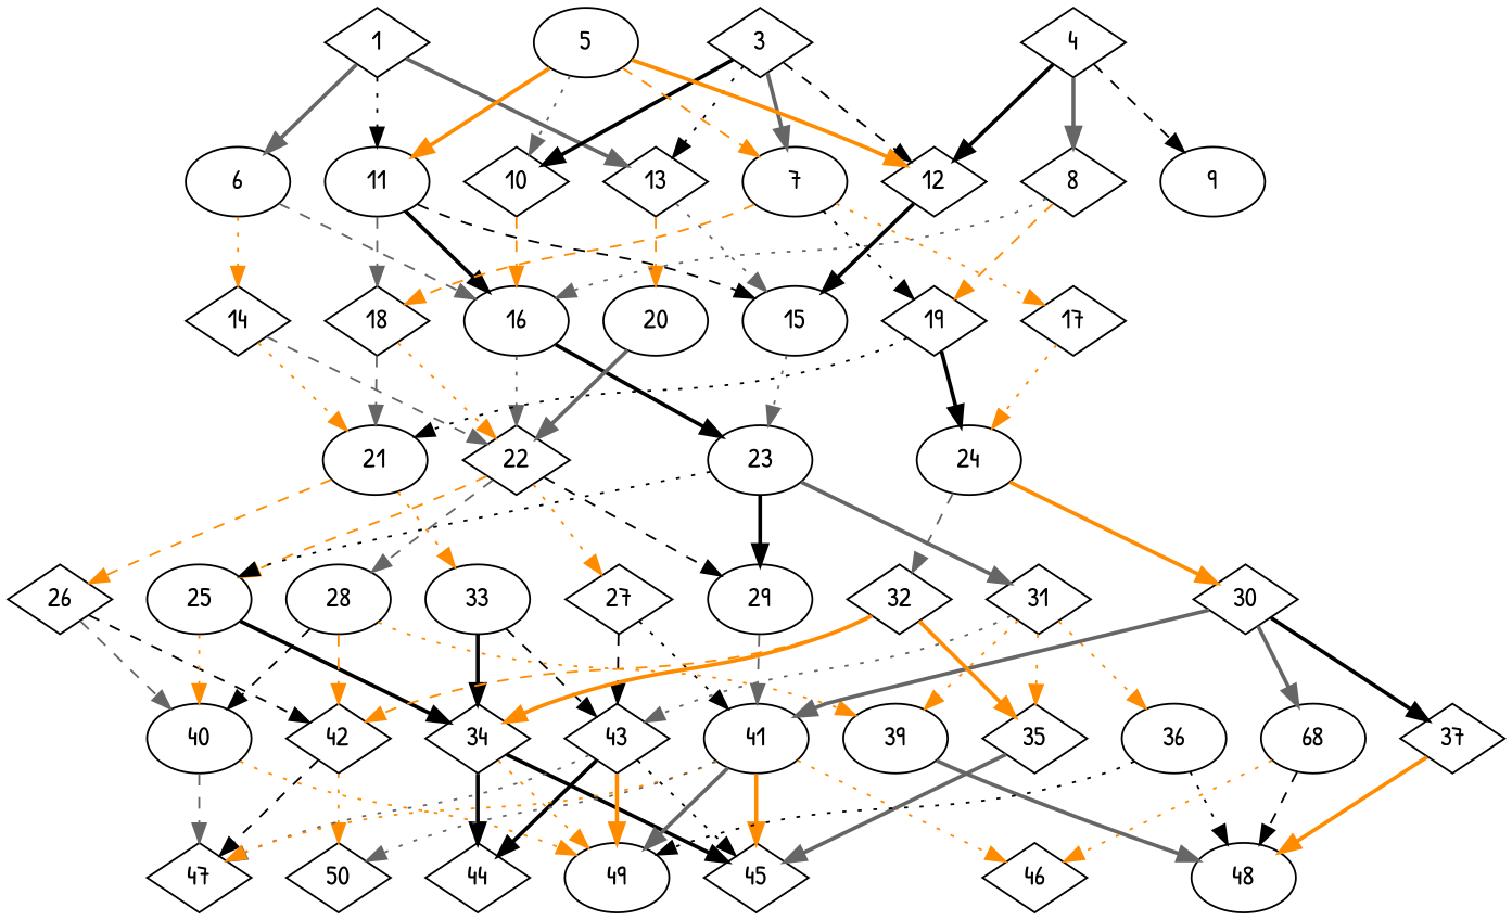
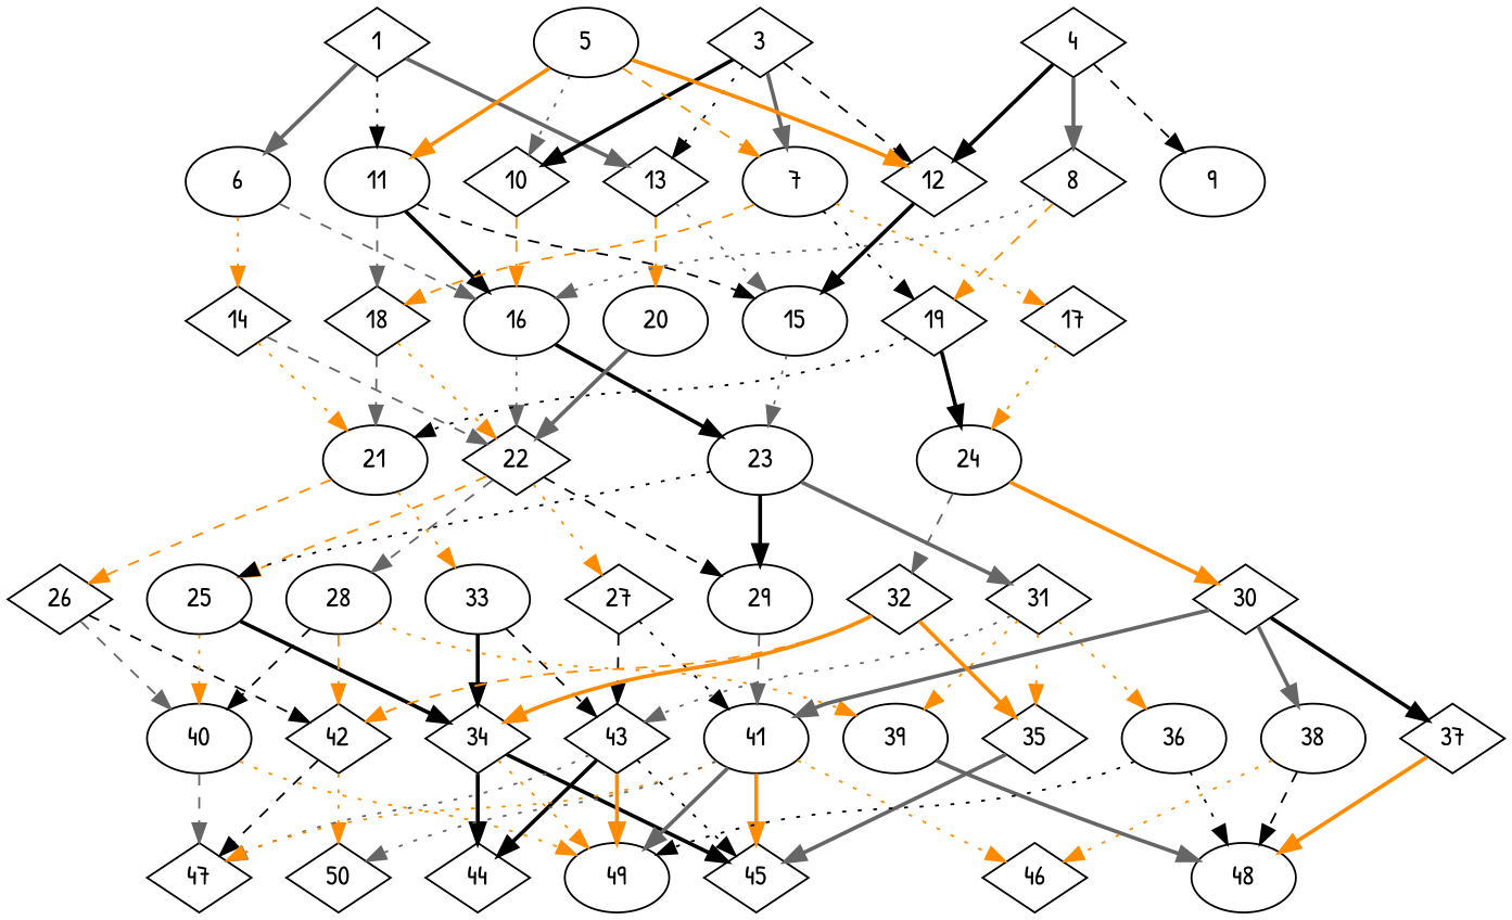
  digraph {
    fontname="Patrick Hand"
    node [alpha=0.17 fontname="Patrick Hand" shape=diamond]
    edge [color=darkorange fontname="Patrick Hand" style=dotted]
    1 [alpha=0.06 expect_size=17169408]
    6 [alpha=0.19 expect_size=43117568 shape=ellipse]
    11 [alpha=0.02 expect_size=49898496 shape=ellipse]
    13 [alpha=0.18 expect_size=43313152]
    14 [expect_size=20678656]
    16 [alpha=0.07 expect_size=25613312 shape=ellipse]
    18 [alpha=0.16 expect_size=10880000]
    15 [expect_size=16952320 shape=ellipse]
    20 [alpha=0.10 expect_size=28413952 shape=ellipse]
    21 [alpha=0.11 expect_size=25629696 shape=ellipse]
    22 [alpha=0.05 expect_size=30905344]
    23 [alpha=0.06 expect_size=43727872 shape=ellipse]
    8 [alpha=0.08 expect_size=51515392]
    19 [alpha=0.14 expect_size=28830720]
    24 [alpha=0.03 expect_size=39322624 shape=ellipse]
    3 [alpha=0.10 expect_size=23612416]
    7 [alpha=0.15 expect_size=24448000 shape=ellipse]
    10 [alpha=0.19 expect_size=24970240]
    12 [alpha=0.05 expect_size=16034816]
    17 [alpha=0.12 expect_size=23261184]
    4 [alpha=0.18 expect_size=42942464]
    9 [alpha=0.20 expect_size=17182720 shape=ellipse]
    5 [alpha=0.04 expect_size=31571968 shape=ellipse]
    26 [alpha=0.16 expect_size=24672256]
    33 [alpha=0.02 expect_size=12644352 shape=ellipse]
    25 [alpha=0.11 expect_size=31220736 shape=ellipse]
    27 [alpha=0.08 expect_size=40895488]
    28 [alpha=0.00 expect_size=22182912 shape=ellipse]
    29 [expect_size=11721728 shape=ellipse]
    31 [alpha=0.07 expect_size=22423552]
    30 [alpha=0.03 expect_size=45451264]
    32 [alpha=0.16 expect_size=48936960]
    40 [alpha=0.04 expect_size=15470592 shape=ellipse]
    42 [alpha=0.03 expect_size=39721984]
    34 [alpha=0.13 expect_size=26287104]
    43 [alpha=0.14 expect_size=31246336]
    41 [alpha=0.08 expect_size=22332416 shape=ellipse]
    39 [alpha=0.09 expect_size=21666816 shape=ellipse]
    35 [alpha=0.10 expect_size=33193984]
    36 [alpha=0.15 expect_size=12508160 shape=ellipse]
    37 [alpha=0.08 expect_size=49291264]
-   38 [alpha=0.04 expect_size=21191680 shape=ellipse label=68]
+   38 [alpha=0.04 expect_size=21191680 shape=ellipse]
    49 [expect_size=12290048 shape=ellipse]
    47 [alpha=0.20 expect_size=31585280]
    50 [alpha=0.03 expect_size=33332224]
    44 [alpha=0.19 expect_size=34975744]
    45 [alpha=0.15 expect_size=19162112]
    46 [alpha=0.00 expect_size=42698752]
    48 [alpha=0.07 expect_size=51027968 shape=ellipse]
    1 -> 6 [color=gray40 style=bold]
    1 -> 11 [color=black]
    1 -> 13 [color=gray40 style=bold]
    6 -> 14
    6 -> 16 [color=gray40 style=dashed]
    11 -> 16 [color=black style=bold]
    11 -> 18 [color=gray40 style=dashed]
    11 -> 15 [color=black style=dashed]
    13 -> 15 [color=gray40]
    13 -> 20 [style=dashed]
    14 -> 21
    14 -> 22 [color=gray40 style=dashed]
    16 -> 22 [color=gray40]
    16 -> 23 [color=black style=bold]
    18 -> 21 [color=gray40 style=dashed]
    18 -> 22
    15 -> 23 [color=gray40]
    20 -> 22 [color=gray40 style=bold]
    21 -> 26 [style=dashed]
    21 -> 33
    22 -> 25 [style=dashed]
    22 -> 27
    22 -> 28 [color=gray40 style=dashed]
    22 -> 29 [color=black style=dashed]
    23 -> 25 [color=black]
    23 -> 29 [color=black style=bold]
    23 -> 31 [color=gray40 style=bold]
    8 -> 16 [color=gray40]
    8 -> 19 [style=dashed]
    19 -> 21 [color=black]
    19 -> 24 [color=black style=bold]
    24 -> 30 [style=bold]
    24 -> 32 [color=gray40 style=dashed]
    3 -> 13 [color=black]
    3 -> 7 [color=gray40 style=bold]
    3 -> 10 [color=black style=bold]
    3 -> 12 [color=black style=dashed]
    7 -> 18 [style=dashed]
    7 -> 19 [color=black]
    7 -> 17
    10 -> 16 [style=dashed]
    12 -> 15 [color=black style=bold]
    17 -> 24
    4 -> 8 [color=gray40 style=bold]
    4 -> 12 [color=black style=bold]
    4 -> 9 [color=black style=dashed]
    5 -> 11 [style=bold]
    5 -> 7 [style=dashed]
    5 -> 10 [color=gray40]
    5 -> 12 [style=bold]
    26 -> 40 [color=gray40 style=dashed]
    26 -> 42 [color=black style=dashed]
    33 -> 34 [color=black style=bold]
    33 -> 43 [color=black style=dashed]
    25 -> 40
    25 -> 34 [color=black style=bold]
    27 -> 43 [color=black style=dashed]
    27 -> 41 [color=black]
    28 -> 40 [color=black style=dashed]
    28 -> 42 [style=dashed]
    28 -> 39
    29 -> 41 [color=gray40 style=dashed]
    31 -> 43 [color=gray40]
    31 -> 39
    31 -> 35
    31 -> 36
    30 -> 41 [color=gray40 style=bold]
    30 -> 37 [color=black style=bold]
    30 -> 38 [color=gray40 style=bold]
    32 -> 42 [style=dashed]
    32 -> 34 [style=bold]
    32 -> 35 [style=bold]
    40 -> 49
    40 -> 47 [color=gray40 style=dashed]
    42 -> 47 [color=black style=dashed]
    42 -> 50
    34 -> 49
    34 -> 44 [color=black style=bold]
    34 -> 45 [color=black style=bold]
    43 -> 49 [style=bold]
    43 -> 47 [color=gray40]
    43 -> 44 [color=black style=bold]
    43 -> 45 [color=black]
    41 -> 49 [color=gray40 style=bold]
    41 -> 47
    41 -> 50 [color=gray40]
    41 -> 45 [style=bold]
    41 -> 46
    39 -> 48 [color=gray40 style=bold]
    35 -> 45 [color=gray40 style=bold]
    36 -> 49 [color=black]
    36 -> 48 [color=black]
    37 -> 48 [style=bold]
    38 -> 46
    38 -> 48 [color=black style=dashed]
  }
